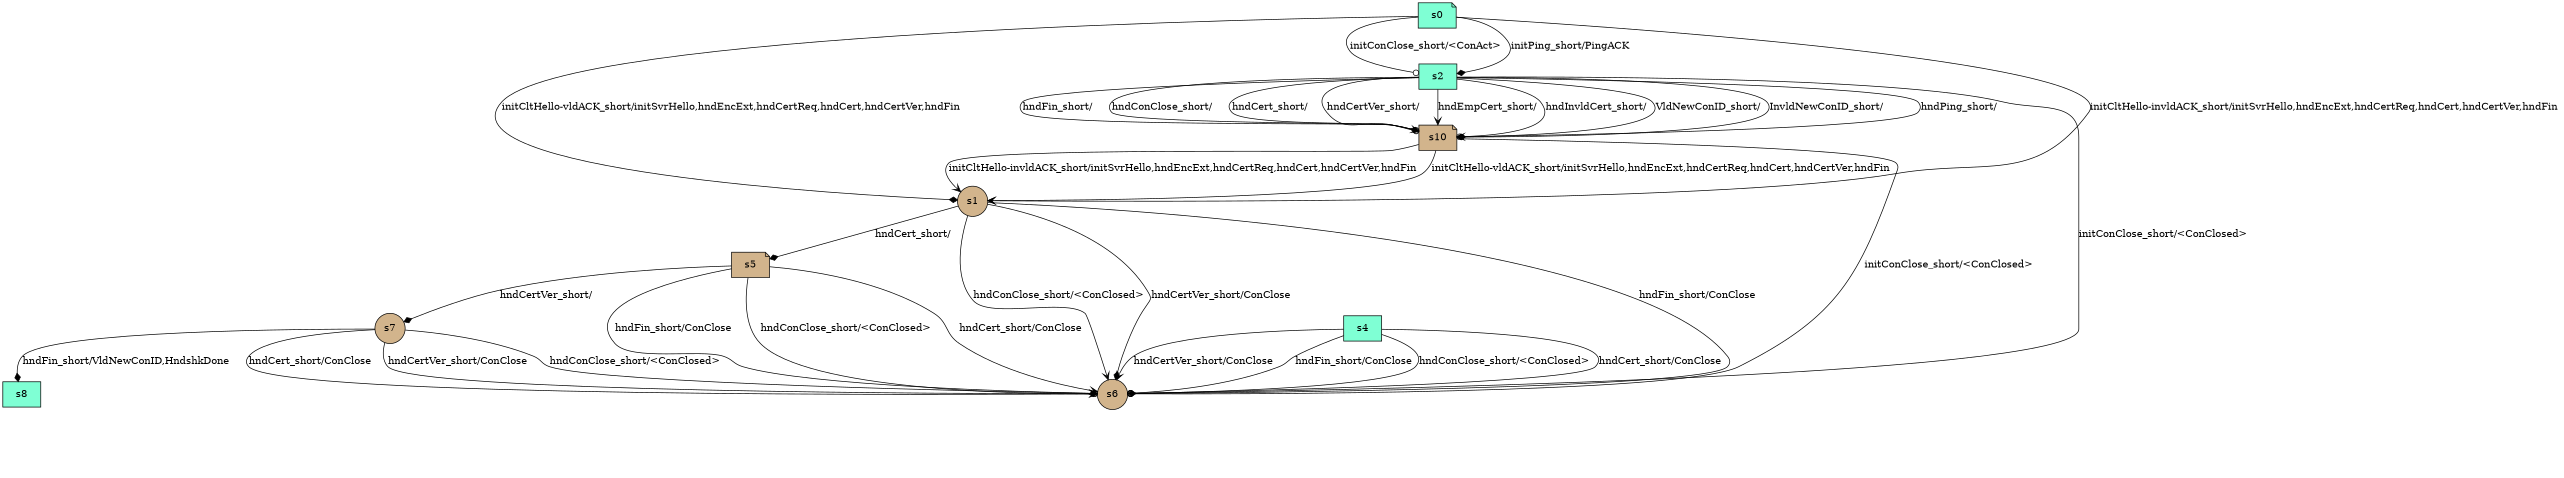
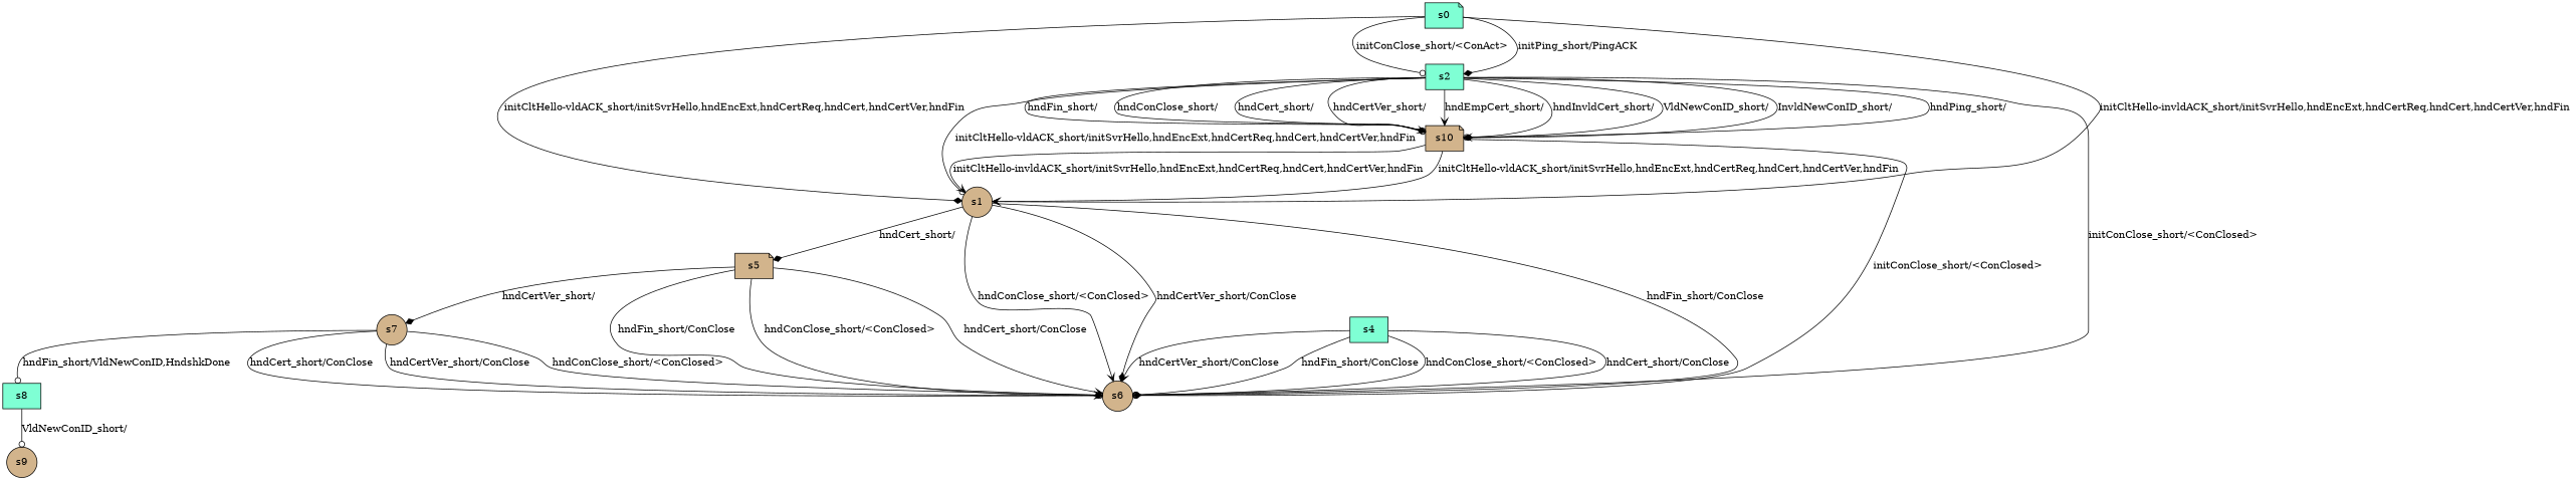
  digraph {
    node [fillcolor=tan shape=circle style=filled]
    edge [arrowhead=odot]
    n1 [fillcolor=aquamarine label=s0 shape=note]
    n2 [label=s1]
    n3 [fillcolor=aquamarine label=s2 shape=box]
    n4 [label=s5 shape=note]
    n5 [label=s6]
    n6 [label=s10 shape=note]
    n7 [fillcolor=aquamarine label=s4 shape=box]
    n8 [label=s7]
    n9 [fillcolor=aquamarine label=s8 shape=box]
+   n10 [label=s9]
    n1 -> n2 [arrowhead=diamond label="initCltHello-vldACK_short/initSvrHello,hndEncExt,hndCertReq,hndCert,hndCertVer,hndFin "]
    n1 -> n2 [arrowhead=vee label="initCltHello-invldACK_short/initSvrHello,hndEncExt,hndCertReq,hndCert,hndCertVer,hndFin "]
    n1 -> n3 [arrowhead=diamond label="initPing_short/PingACK "]
    n1 -> n3 [label="initConClose_short/<ConAct> "]
    n2 -> n4 [arrowhead=diamond label="hndCert_short/ "]
    n2 -> n5 [label="hndFin_short/ConClose "]
    n2 -> n5 [arrowhead=vee label="hndConClose_short/<ConClosed> "]
    n2 -> n5 [arrowhead=diamond label="hndCertVer_short/ConClose "]
+   n3 -> n2 [label="initCltHello-vldACK_short/initSvrHello,hndEncExt,hndCertReq,hndCert,hndCertVer,hndFin "]
    n3 -> n5 [arrowhead=diamond label="initConClose_short/<ConClosed> "]
    n3 -> n6 [label="hndPing_short/ "]
    n3 -> n6 [arrowhead=diamond label="hndFin_short/ "]
    n3 -> n6 [label="hndConClose_short/ "]
    n3 -> n6 [arrowhead=vee label="hndCert_short/ "]
    n3 -> n6 [label="hndCertVer_short/ "]
    n3 -> n6 [arrowhead=vee label="hndEmpCert_short/ "]
    n3 -> n6 [arrowhead=diamond label="hndInvldCert_short/ "]
    n3 -> n6 [arrowhead=vee label="VldNewConID_short/ "]
    n3 -> n6 [arrowhead=diamond label="InvldNewConID_short/ "]
    n4 -> n5 [arrowhead=vee label="hndFin_short/ConClose "]
    n4 -> n5 [arrowhead=diamond label="hndConClose_short/<ConClosed> "]
    n4 -> n5 [arrowhead=vee label="hndCert_short/ConClose "]
    n4 -> n8 [arrowhead=diamond label="hndCertVer_short/ "]
    n6 -> n2 [arrowhead=vee label="initCltHello-vldACK_short/initSvrHello,hndEncExt,hndCertReq,hndCert,hndCertVer,hndFin "]
    n6 -> n2 [arrowhead=vee label="initCltHello-invldACK_short/initSvrHello,hndEncExt,hndCertReq,hndCert,hndCertVer,hndFin "]
    n6 -> n5 [label="initConClose_short/<ConClosed> "]
    n7 -> n5 [label="hndFin_short/ConClose "]
    n7 -> n5 [label="hndConClose_short/<ConClosed> "]
    n7 -> n5 [label="hndCert_short/ConClose "]
    n7 -> n5 [arrowhead=vee label="hndCertVer_short/ConClose "]
    n8 -> n5 [label="hndConClose_short/<ConClosed> "]
    n8 -> n5 [label="hndCert_short/ConClose "]
    n8 -> n5 [arrowhead=vee label="hndCertVer_short/ConClose "]
-   n8 -> n9 [arrowhead=diamond label="hndFin_short/VldNewConID,HndshkDone "]
+   n8 -> n9 [label="hndFin_short/VldNewConID,HndshkDone "]
+   n9 -> n10 [label="VldNewConID_short/ "]
  }
